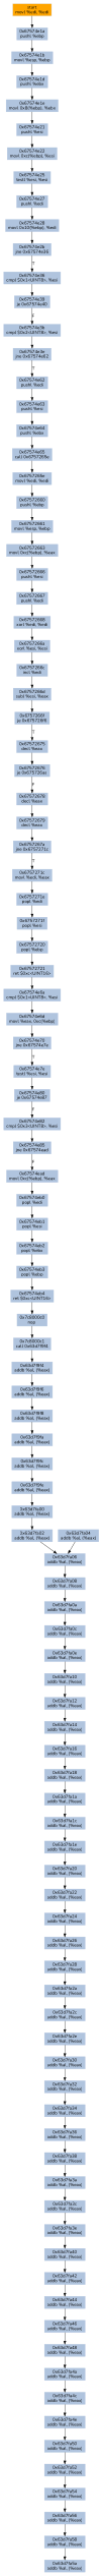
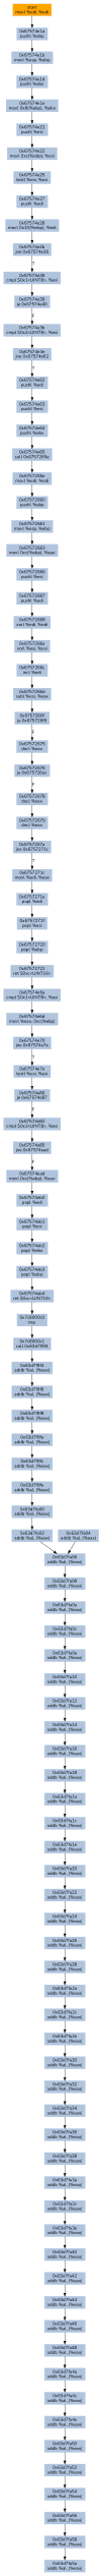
  digraph {
    fontname=Nunito
    node [color=lightsteelblue fillcolor=lightsteelblue fontname=Nunito shape=rectangle style=filled]
    edge [color="#000000" fontname=Nunito]
    n1 [color=lightgrey fillcolor=orange label="start\nmovl %edi, %edi"]
    n2 [label="0x67574e1a\npushl %ebp"]
    n3 [label="0x67574e1b\nmovl %esp, %ebp"]
    n4 [label="0x67574e1d\npushl %ebx"]
    n5 [label="0x67574e1e\nmovl 0x8(%ebp), %ebx"]
    n6 [label="0x67574e21\npushl %esi"]
    n7 [label="0x67574e22\nmovl 0xc(%ebp), %esi"]
    n8 [label="0x67574e25\ntestl %esi, %esi"]
    n9 [label="0x67574e27\npushl %edi"]
    n10 [label="0x67574e28\nmovl 0x10(%ebp), %edi"]
    n11 [label="0x67574e2b\njne 0x67574e36"]
    n12 [label="0x67574e36\ncmpl $0x1<UINT8>, %esi"]
    n13 [label="0x67574e39\nje 0x67574e40"]
    n14 [label="0x67574e3b\ncmpl $0x2<UINT8>, %esi"]
    n15 [label="0x67574e3e\njne 0x67574e62"]
    n16 [label="0x67574e62\npushl %edi"]
    n17 [label="0x67574e63\npushl %esi"]
    n18 [label="0x67574e64\npushl %ebx"]
    n19 [label="0x67574e65\ncall 0x6757265e"]
    n20 [label="0x6757265e\nmovl %edi, %edi"]
    n21 [label="0x67572660\npushl %ebp"]
    n22 [label="0x67572661\nmovl %esp, %ebp"]
    n23 [label="0x67572663\nmovl 0xc(%ebp), %eax"]
    n24 [label="0x67572666\npushl %esi"]
    n25 [label="0x67572667\npushl %edi"]
    n26 [label="0x67572668\nxorl %edi, %edi"]
    n27 [label="0x6757266a\nxorl %esi, %esi"]
    n28 [label="0x6757266c\nincl %edi"]
    n29 [label="0x6757266d\nsubl %esi, %eax"]
    n30 [label="0x6757266f\nje 0x675726f6"]
    n31 [label="0x67572675\ndecl %eax"]
    n32 [label="0x67572676\nje 0x675726aa"]
    n33 [label="0x67572678\ndecl %eax"]
    n34 [label="0x67572679\ndecl %eax"]
    n35 [label="0x6757267a\njne 0x6757271c"]
    n36 [label="0x6757271c\nmovl %edi, %eax"]
    n37 [label="0x6757271e\npopl %edi"]
    n38 [label="0x6757271f\npopl %esi"]
    n39 [label="0x67572720\npopl %ebp"]
    n40 [label="0x67572721\nret $0xc<UINT16>"]
    n41 [label="0x67574e6a\ncmpl $0x1<UINT8>, %esi"]
    n42 [label="0x67574e6d\nmovl %eax, 0xc(%ebp)"]
    n43 [label="0x67574e70\njne 0x67574e7e"]
    n44 [label="0x67574e7e\ntestl %esi, %esi"]
    n45 [label="0x67574e80\nje 0x67574e87"]
    n46 [label="0x67574e82\ncmpl $0x3<UINT8>, %esi"]
    n47 [label="0x67574e85\njne 0x67574ead"]
    n48 [label="0x67574ead\nmovl 0xc(%ebp), %eax"]
    n49 [label="0x67574eb0\npopl %edi"]
    n50 [label="0x67574eb1\npopl %esi"]
    n51 [label="0x67574eb2\npopl %ebx"]
    n52 [label="0x67574eb3\npopl %ebp"]
    n53 [label="0x67574eb4\nret $0xc<UINT16>"]
    n54 [label="0x7c8000c0\nnop "]
    n55 [label="0x7c8000c1\ncall 0x63d7f9f4"]
    n56 [label="0x63d7f9f4\naddb %al, (%eax)"]
    n57 [label="0x63d7f9f6\naddb %al, (%eax)"]
    n58 [label="0x63d7f9f8\naddb %al, (%eax)"]
    n59 [label="0x63d7f9fa\naddb %al, (%eax)"]
    n60 [label="0x63d7f9fc\naddb %al, (%eax)"]
    n61 [label="0x63d7f9fe\naddb %al, (%eax)"]
    n62 [label="0x63d7fa00\naddb %al, (%eax)"]
    n63 [label="0x63d7fa02\naddb %al, (%eax)"]
    n64 [label="0x63d7fa06\naddb %al, (%eax)"]
    n65 [label="0x63d7fa04\naddb %al, (%eax)"]
    n66 [label="0x63d7fa08\naddb %al, (%eax)"]
    n67 [label="0x63d7fa0a\naddb %al, (%eax)"]
    n68 [label="0x63d7fa0c\naddb %al, (%eax)"]
    n69 [label="0x63d7fa0e\naddb %al, (%eax)"]
    n70 [label="0x63d7fa10\naddb %al, (%eax)"]
    n71 [label="0x63d7fa12\naddb %al, (%eax)"]
    n72 [label="0x63d7fa14\naddb %al, (%eax)"]
    n73 [label="0x63d7fa16\naddb %al, (%eax)"]
    n74 [label="0x63d7fa18\naddb %al, (%eax)"]
    n75 [label="0x63d7fa1a\naddb %al, (%eax)"]
    n76 [label="0x63d7fa1c\naddb %al, (%eax)"]
    n77 [label="0x63d7fa1e\naddb %al, (%eax)"]
    n78 [label="0x63d7fa20\naddb %al, (%eax)"]
    n79 [label="0x63d7fa22\naddb %al, (%eax)"]
    n80 [label="0x63d7fa24\naddb %al, (%eax)"]
    n81 [label="0x63d7fa26\naddb %al, (%eax)"]
    n82 [label="0x63d7fa28\naddb %al, (%eax)"]
    n83 [label="0x63d7fa2a\naddb %al, (%eax)"]
    n84 [label="0x63d7fa2c\naddb %al, (%eax)"]
    n85 [label="0x63d7fa2e\naddb %al, (%eax)"]
    n86 [label="0x63d7fa30\naddb %al, (%eax)"]
    n87 [label="0x63d7fa32\naddb %al, (%eax)"]
    n88 [label="0x63d7fa34\naddb %al, (%eax)"]
    n89 [label="0x63d7fa36\naddb %al, (%eax)"]
    n90 [label="0x63d7fa38\naddb %al, (%eax)"]
    n91 [label="0x63d7fa3a\naddb %al, (%eax)"]
    n92 [label="0x63d7fa3c\naddb %al, (%eax)"]
    n93 [label="0x63d7fa3e\naddb %al, (%eax)"]
    n94 [label="0x63d7fa40\naddb %al, (%eax)"]
    n95 [label="0x63d7fa42\naddb %al, (%eax)"]
    n96 [label="0x63d7fa44\naddb %al, (%eax)"]
    n97 [label="0x63d7fa46\naddb %al, (%eax)"]
    n98 [label="0x63d7fa48\naddb %al, (%eax)"]
    n99 [label="0x63d7fa4a\naddb %al, (%eax)"]
    n100 [label="0x63d7fa4c\naddb %al, (%eax)"]
    n101 [label="0x63d7fa4e\naddb %al, (%eax)"]
    n102 [label="0x63d7fa50\naddb %al, (%eax)"]
    n103 [label="0x63d7fa52\naddb %al, (%eax)"]
    n104 [label="0x63d7fa54\naddb %al, (%eax)"]
    n105 [label="0x63d7fa56\naddb %al, (%eax)"]
    n106 [label="0x63d7fa58\naddb %al, (%eax)"]
    n107 [label="0x63d7fa5a\naddb %al, (%eax)"]
    n1 -> n2
    n2 -> n3
    n3 -> n4
    n4 -> n5
    n5 -> n6
    n6 -> n7
    n7 -> n8
    n8 -> n9
    n9 -> n10
    n10 -> n11
    n11 -> n12 [label=T]
    n12 -> n13
    n13 -> n14 [label=F]
    n14 -> n15
    n15 -> n16 [label=T]
    n16 -> n17
    n17 -> n18
    n18 -> n19
    n19 -> n20
    n20 -> n21
    n21 -> n22
    n22 -> n23
    n23 -> n24
    n24 -> n25
    n25 -> n26
    n26 -> n27
    n27 -> n28
    n28 -> n29
    n29 -> n30
-   n30 -> n31 [label=T]
+   n30 -> n31 [label=F]
    n31 -> n32
    n32 -> n33 [label=F]
    n33 -> n34
    n34 -> n35
    n35 -> n36 [label=T]
    n36 -> n37
    n37 -> n38
    n38 -> n39
    n39 -> n40
    n40 -> n41
    n41 -> n42
    n42 -> n43
    n43 -> n44 [label=T]
    n44 -> n45
    n45 -> n46 [label=F]
    n46 -> n47
    n47 -> n48 [label=F]
    n48 -> n49
    n49 -> n50
    n50 -> n51
    n51 -> n52
    n52 -> n53
    n53 -> n54
    n54 -> n55
    n55 -> n56
    n56 -> n57
    n57 -> n58
    n58 -> n59
    n59 -> n60
    n60 -> n61
    n61 -> n62
    n62 -> n63
    n63 -> n64
    n64 -> n66
    n65 -> n64
    n66 -> n67
    n67 -> n68
    n68 -> n69
    n69 -> n70
    n70 -> n71
    n71 -> n72
    n72 -> n73
    n73 -> n74
    n74 -> n75
    n75 -> n76
    n76 -> n77
    n77 -> n78
    n78 -> n79
    n79 -> n80
    n80 -> n81
    n81 -> n82
    n82 -> n83
    n83 -> n84
    n84 -> n85
    n85 -> n86
    n86 -> n87
    n87 -> n88
    n88 -> n89
    n89 -> n90
    n90 -> n91
    n91 -> n92
    n92 -> n93
    n93 -> n94
    n94 -> n95
    n95 -> n96
    n96 -> n97
    n97 -> n98
    n98 -> n99
    n99 -> n100
    n100 -> n101
    n101 -> n102
    n102 -> n103
    n103 -> n104
    n104 -> n105
    n105 -> n106
    n106 -> n107
  }
